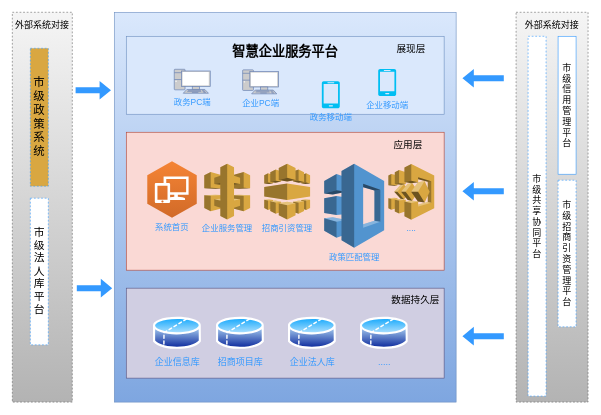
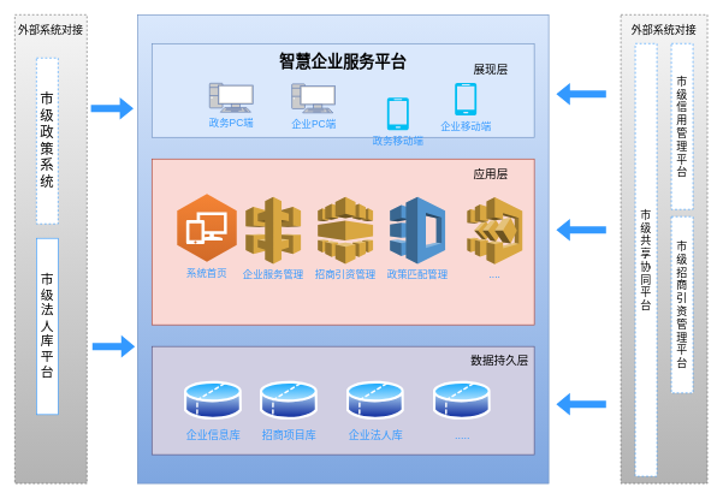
  <mxCell id="0" />
  <mxCell id="1" parent="0" />
  <mxCell id="2" value="" style="rounded=0;whiteSpace=wrap;html=1;fillColor=#dae8fc;strokeColor=#6c8ebf;gradientColor=#7ea6e0;" vertex="1" parent="1"><mxGeometry x="190" y="20" width="570" height="650" as="geometry" /></mxCell>
  <mxCell id="3" value="" style="group" vertex="1" connectable="0" parent="1"><mxGeometry x="210" y="60" width="530" height="130" as="geometry" /></mxCell>
  <mxCell id="4" value="" style="rounded=0;whiteSpace=wrap;html=1;fillColor=#dae8fc;strokeColor=#6c8ebf;" vertex="1" parent="3"><mxGeometry width="530" height="130" as="geometry" /></mxCell>
  <mxCell id="5" value="&lt;b&gt;&lt;font style=&quot;font-size: 22px&quot;&gt;智慧企业服务平台&lt;/font&gt;&lt;/b&gt;" style="text;html=1;strokeColor=none;fillColor=none;align=center;verticalAlign=middle;whiteSpace=wrap;rounded=0;" vertex="1" parent="3"><mxGeometry x="100" y="17" width="330" height="20" as="geometry" /></mxCell>
  <mxCell id="6" value="&lt;font color=&quot;#3399ff&quot; style=&quot;font-size: 14px&quot;&gt;政务PC端&lt;/font&gt;" style="fontColor=#0066CC;verticalAlign=top;verticalLabelPosition=bottom;labelPosition=center;align=center;html=1;outlineConnect=0;fillColor=#CCCCCC;strokeColor=#6881B3;gradientColor=none;gradientDirection=north;strokeWidth=2;shape=mxgraph.networks.pc;" vertex="1" parent="3"><mxGeometry x="80" y="55" width="60" height="40" as="geometry" /></mxCell>
  <mxCell id="7" value="&lt;font color=&quot;#3399ff&quot; style=&quot;font-size: 14px&quot;&gt;企业PC端&lt;/font&gt;" style="fontColor=#0066CC;verticalAlign=top;verticalLabelPosition=bottom;labelPosition=center;align=center;html=1;outlineConnect=0;fillColor=#CCCCCC;strokeColor=#6881B3;gradientColor=none;gradientDirection=north;strokeWidth=2;shape=mxgraph.networks.pc;" vertex="1" parent="3"><mxGeometry x="194" y="56" width="60" height="40" as="geometry" /></mxCell>
  <mxCell id="8" value="&lt;font color=&quot;#3399ff&quot; style=&quot;font-size: 14px&quot;&gt;政务移动端&lt;/font&gt;" style="verticalLabelPosition=bottom;html=1;verticalAlign=top;align=center;strokeColor=none;fillColor=#00BEF2;shape=mxgraph.azure.mobile;pointerEvents=1;" vertex="1" parent="3"><mxGeometry x="326" y="75" width="30" height="45" as="geometry" /></mxCell>
  <mxCell id="9" value="&lt;font color=&quot;#3399ff&quot; style=&quot;font-size: 14px&quot;&gt;企业移动端&lt;/font&gt;" style="verticalLabelPosition=bottom;html=1;verticalAlign=top;align=center;strokeColor=none;fillColor=#00BEF2;shape=mxgraph.azure.mobile;pointerEvents=1;" vertex="1" parent="3"><mxGeometry x="420" y="54.5" width="30" height="45" as="geometry" /></mxCell>
- <mxCell id="10" value="&lt;font style=&quot;font-size: 16px&quot;&gt;展现层&lt;/font&gt;" style="text;html=1;strokeColor=none;fillColor=none;align=center;verticalAlign=middle;whiteSpace=wrap;rounded=0;" vertex="1" parent="3"><mxGeometry x="450" y="10" width="50" height="20" as="geometry" /></mxCell>
+ <mxCell id="10" value="&lt;font style=&quot;font-size: 16px&quot;&gt;展现层&lt;/font&gt;" style="text;html=1;strokeColor=none;fillColor=none;align=center;verticalAlign=middle;whiteSpace=wrap;rounded=0;" vertex="1" parent="3"><mxGeometry x="445" y="25" width="50" height="20" as="geometry" /></mxCell>
  <mxCell id="11" value="" style="group;fillColor=#fad9d5;strokeColor=#ae4132;container=0;" vertex="1" connectable="0" parent="1"><mxGeometry x="210" y="220" width="530" height="230" as="geometry" /></mxCell>
  <mxCell id="12" value="&lt;font style=&quot;font-size: 16px&quot;&gt;应用层&lt;br&gt;&lt;/font&gt;" style="text;html=1;strokeColor=none;fillColor=none;align=center;verticalAlign=middle;whiteSpace=wrap;rounded=0;" vertex="1" parent="1"><mxGeometry x="650" y="230" width="60" height="20" as="geometry" /></mxCell>
  <mxCell id="13" value="" style="group;fillColor=#d0cee2;strokeColor=#56517e;container=0;" vertex="1" connectable="0" parent="1"><mxGeometry x="210" y="480" width="530" height="150" as="geometry" /></mxCell>
  <mxCell id="14" value="&lt;font style=&quot;font-size: 16px&quot;&gt;数据持久层&lt;br&gt;&lt;/font&gt;" style="text;html=1;fillColor=#d0cee2;align=center;verticalAlign=middle;whiteSpace=wrap;rounded=0;dashed=1;" vertex="1" parent="1"><mxGeometry x="651" y="490" width="83" height="20" as="geometry" /></mxCell>
  <mxCell id="15" value="&lt;font color=&quot;#3399ff&quot; style=&quot;font-size: 15px&quot;&gt;企业信息库&lt;/font&gt;" style="aspect=fixed;perimeter=ellipsePerimeter;html=1;align=center;shadow=0;dashed=0;spacingTop=3;image;image=img/lib/active_directory/database_partition_2.svg;labelBackgroundColor=none;" vertex="1" parent="1"><mxGeometry x="255" y="525.4" width="80" height="59.2" as="geometry" /></mxCell>
  <mxCell id="16" value="&lt;font color=&quot;#3399ff&quot; style=&quot;font-size: 15px&quot;&gt;招商项目库&lt;/font&gt;" style="aspect=fixed;perimeter=ellipsePerimeter;html=1;align=center;shadow=0;dashed=0;spacingTop=3;image;image=img/lib/active_directory/database_partition_2.svg;labelBackgroundColor=none;" vertex="1" parent="1"><mxGeometry x="360" y="525.4" width="80" height="59.2" as="geometry" /></mxCell>
  <mxCell id="17" value="&lt;font color=&quot;#3399ff&quot; style=&quot;font-size: 15px&quot;&gt;企业法人库&lt;/font&gt;" style="aspect=fixed;perimeter=ellipsePerimeter;html=1;align=center;shadow=0;dashed=0;spacingTop=3;image;image=img/lib/active_directory/database_partition_2.svg;labelBackgroundColor=none;" vertex="1" parent="1"><mxGeometry x="480" y="525.4" width="80" height="59.2" as="geometry" /></mxCell>
  <mxCell id="18" value="&lt;font color=&quot;#3399ff&quot;&gt;&lt;span style=&quot;font-size: 15px&quot;&gt;.....&lt;/span&gt;&lt;/font&gt;" style="aspect=fixed;perimeter=ellipsePerimeter;html=1;align=center;shadow=0;dashed=0;spacingTop=3;image;image=img/lib/active_directory/database_partition_2.svg;labelBackgroundColor=none;" vertex="1" parent="1"><mxGeometry x="600" y="525.4" width="80" height="59.2" as="geometry" /></mxCell>
  <mxCell id="19" value="&lt;font color=&quot;#3399ff&quot; style=&quot;font-size: 14px&quot;&gt;系统首页&lt;/font&gt;" style="outlineConnect=0;dashed=0;verticalLabelPosition=bottom;verticalAlign=top;align=center;html=1;shape=mxgraph.aws3.workspaces;fillColor=#D16A28;gradientColor=#F58435;gradientDirection=north;labelBackgroundColor=none;" vertex="1" parent="1"><mxGeometry x="245" y="268.25" width="82.5" height="94.5" as="geometry" /></mxCell>
  <mxCell id="20" value="&lt;font color=&quot;#3399ff&quot; style=&quot;font-size: 14px&quot;&gt;招商引资管理&lt;/font&gt;" style="outlineConnect=0;dashed=0;verticalLabelPosition=bottom;verticalAlign=top;align=center;html=1;shape=mxgraph.aws3.elastic_transcoder;fillColor=#D9A741;gradientColor=none;labelBackgroundColor=none;" vertex="1" parent="1"><mxGeometry x="440" y="272.5" width="76.5" height="93" as="geometry" /></mxCell>
- <mxCell id="21" value="&lt;font color=&quot;#3399ff&quot; style=&quot;font-size: 14px&quot;&gt;政策匹配管理&lt;/font&gt;" style="outlineConnect=0;dashed=0;verticalLabelPosition=bottom;verticalAlign=top;align=center;html=1;shape=mxgraph.aws3.application_discovery_service;fillColor=#5294CF;gradientColor=none;labelBackgroundColor=none;" vertex="1" parent="1"><mxGeometry x="540" y="272.5" width="100" height="140" as="geometry" /></mxCell>
+ <mxCell id="21" value="&lt;font color=&quot;#3399ff&quot; style=&quot;font-size: 14px&quot;&gt;政策匹配管理&lt;/font&gt;" style="outlineConnect=0;dashed=0;verticalLabelPosition=bottom;verticalAlign=top;align=center;html=1;shape=mxgraph.aws3.application_discovery_service;fillColor=#5294CF;gradientColor=none;labelBackgroundColor=none;" vertex="1" parent="1"><mxGeometry x="540" y="272.5" width="76.5" height="93" as="geometry" /></mxCell>
  <mxCell id="22" value="&lt;font color=&quot;#3399ff&quot; style=&quot;font-size: 14px&quot;&gt;企业服务管理&lt;/font&gt;" style="outlineConnect=0;dashed=0;verticalLabelPosition=bottom;verticalAlign=top;align=center;html=1;shape=mxgraph.aws3.api_gateway;fillColor=#D9A741;gradientColor=none;labelBackgroundColor=none;" vertex="1" parent="1"><mxGeometry x="340" y="272.5" width="76.5" height="93" as="geometry" /></mxCell>
  <mxCell id="23" value="&lt;font color=&quot;#3399ff&quot; style=&quot;font-size: 14px&quot;&gt;....&lt;/font&gt;" style="outlineConnect=0;dashed=0;verticalLabelPosition=bottom;verticalAlign=top;align=center;html=1;shape=mxgraph.aws3.step_functions;fillColor=#D9A741;gradientColor=none;labelBackgroundColor=none;" vertex="1" parent="1"><mxGeometry x="647" y="273" width="76.5" height="93" as="geometry" /></mxCell>
  <mxCell id="24" value="" style="rounded=0;whiteSpace=wrap;html=1;dashed=1;labelBackgroundColor=none;strokeColor=#666666;gradientColor=#b3b3b3;fillColor=#f5f5f5;" vertex="1" parent="1"><mxGeometry x="860" y="20" width="120" height="650" as="geometry" /></mxCell>
  <mxCell id="25" value="&lt;font style=&quot;font-size: 15px&quot;&gt;外部系统对接&lt;/font&gt;" style="text;html=1;strokeColor=none;fillColor=none;align=center;verticalAlign=middle;whiteSpace=wrap;rounded=0;dashed=1;labelBackgroundColor=none;" vertex="1" parent="1"><mxGeometry x="870" y="30" width="100" height="20" as="geometry" /></mxCell>
  <mxCell id="26" value="&lt;font style=&quot;font-size: 15px&quot;&gt;市级共享协同平台&lt;/font&gt;" style="rounded=0;whiteSpace=wrap;html=1;dashed=1;labelBackgroundColor=none;strokeColor=#3399FF;" vertex="1" parent="1"><mxGeometry x="880" y="60" width="30" height="600" as="geometry" /></mxCell>
- <mxCell id="27" value="&lt;font style=&quot;font-size: 15px&quot;&gt;市级信用管理平台&lt;/font&gt;" style="rounded=0;whiteSpace=wrap;html=1;dashed=0;labelBackgroundColor=none;strokeColor=#3399FF;" vertex="1" parent="1"><mxGeometry x="930" y="60" width="30" height="230" as="geometry" /></mxCell>
+ <mxCell id="27" value="&lt;font style=&quot;font-size: 15px&quot;&gt;市级信用管理平台&lt;/font&gt;" style="rounded=0;whiteSpace=wrap;html=1;dashed=1;labelBackgroundColor=none;strokeColor=#3399FF;" vertex="1" parent="1"><mxGeometry x="930" y="60" width="30" height="230" as="geometry" /></mxCell>
  <mxCell id="28" value="&lt;font style=&quot;font-size: 15px&quot;&gt;市级招商引资管理平台&lt;/font&gt;" style="rounded=0;whiteSpace=wrap;html=1;dashed=1;labelBackgroundColor=none;strokeColor=#3399FF;" vertex="1" parent="1"><mxGeometry x="930" y="300" width="30" height="244.5" as="geometry" /></mxCell>
  <mxCell id="29" value="" style="rounded=0;whiteSpace=wrap;html=1;dashed=1;labelBackgroundColor=none;strokeColor=#666666;gradientColor=#b3b3b3;fillColor=#f5f5f5;" vertex="1" parent="1"><mxGeometry x="20" y="20" width="100" height="650" as="geometry" /></mxCell>
  <mxCell id="30" value="&lt;font style=&quot;font-size: 15px&quot;&gt;外部系统对接&lt;/font&gt;" style="text;html=1;strokeColor=none;fillColor=none;align=center;verticalAlign=middle;whiteSpace=wrap;rounded=0;dashed=1;labelBackgroundColor=none;" vertex="1" parent="1"><mxGeometry x="20" y="30" width="100" height="20" as="geometry" /></mxCell>
- <mxCell id="31" value="&lt;font style=&quot;font-size: 19px&quot;&gt;市级政策系统&lt;/font&gt;" style="rounded=0;whiteSpace=wrap;html=1;dashed=1;labelBackgroundColor=none;strokeColor=#3399FF;fillColor=#d9a741;" vertex="1" parent="1"><mxGeometry y="80" width="30" height="230" as="geometry" x="50" /></mxCell>
- <mxCell id="32" value="&lt;font style=&quot;font-size: 18px&quot;&gt;市级法人库平台&lt;/font&gt;" style="rounded=0;whiteSpace=wrap;html=1;dashed=1;labelBackgroundColor=none;strokeColor=#3399FF;" vertex="1" parent="1"><mxGeometry y="330" width="30" height="244.5" as="geometry" x="50" /></mxCell>
+ <mxCell id="31" value="&lt;font style=&quot;font-size: 19px&quot;&gt;市级政策系统&lt;/font&gt;" style="rounded=0;whiteSpace=wrap;html=1;dashed=1;labelBackgroundColor=none;strokeColor=#3399FF;" vertex="1" parent="1"><mxGeometry y="80" width="30" height="230" as="geometry" x="50" /></mxCell>
+ <mxCell id="32" value="&lt;font style=&quot;font-size: 18px&quot;&gt;市级法人库平台&lt;/font&gt;" style="rounded=0;whiteSpace=wrap;html=1;dashed=0;labelBackgroundColor=none;strokeColor=#3399FF;" vertex="1" parent="1"><mxGeometry y="330" width="30" height="244.5" as="geometry" x="50" /></mxCell>
  <mxCell id="33" value="" style="shape=flexArrow;endArrow=classic;html=1;fillColor=#3399FF;strokeColor=none;" edge="1" parent="1"><mxGeometry width="50" height="50" relative="1" as="geometry"><mxPoint x="125" y="150" as="sourcePoint" /><mxPoint x="185" y="150" as="targetPoint" /></mxGeometry></mxCell>
  <mxCell id="34" value="" style="shape=flexArrow;endArrow=classic;html=1;fillColor=#3399FF;strokeColor=none;" edge="1" parent="1"><mxGeometry width="50" height="50" relative="1" as="geometry"><mxPoint x="127" y="480" as="sourcePoint" /><mxPoint x="187" y="480" as="targetPoint" /></mxGeometry></mxCell>
  <mxCell id="35" value="" style="shape=flexArrow;endArrow=classic;html=1;fillColor=#3399FF;strokeColor=none;" edge="1" parent="1"><mxGeometry width="50" height="50" relative="1" as="geometry"><mxPoint x="840" y="130" as="sourcePoint" /><mxPoint x="770" y="130" as="targetPoint" /></mxGeometry></mxCell>
  <mxCell id="36" value="" style="shape=flexArrow;endArrow=classic;html=1;fillColor=#3399FF;strokeColor=none;" edge="1" parent="1"><mxGeometry width="50" height="50" relative="1" as="geometry"><mxPoint x="840" y="318.5" as="sourcePoint" /><mxPoint x="770" y="318.5" as="targetPoint" /></mxGeometry></mxCell>
  <mxCell id="37" value="" style="shape=flexArrow;endArrow=classic;html=1;fillColor=#3399FF;strokeColor=none;" edge="1" parent="1"><mxGeometry width="50" height="50" relative="1" as="geometry"><mxPoint x="840" y="560" as="sourcePoint" /><mxPoint x="770" y="560" as="targetPoint" /></mxGeometry></mxCell>
